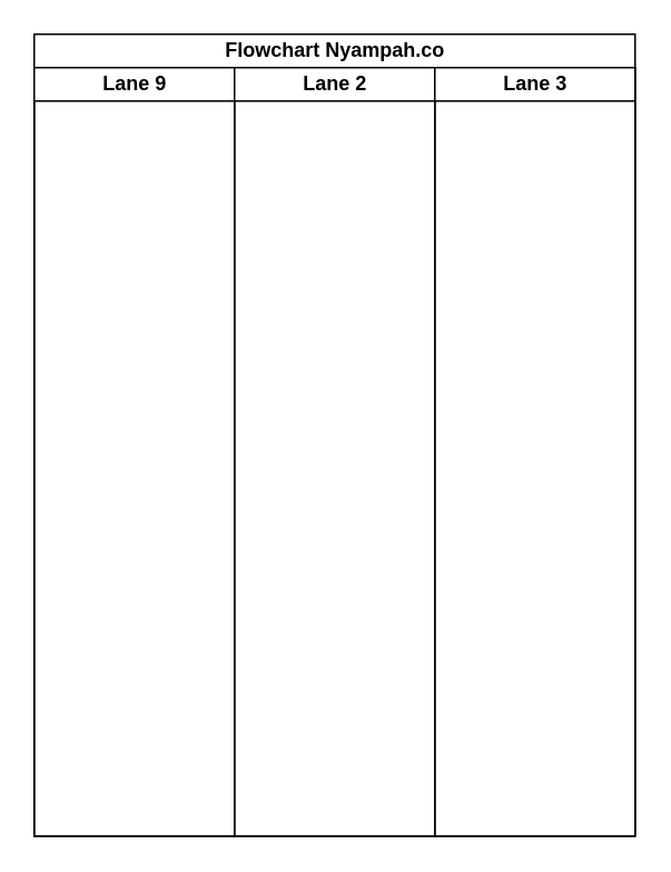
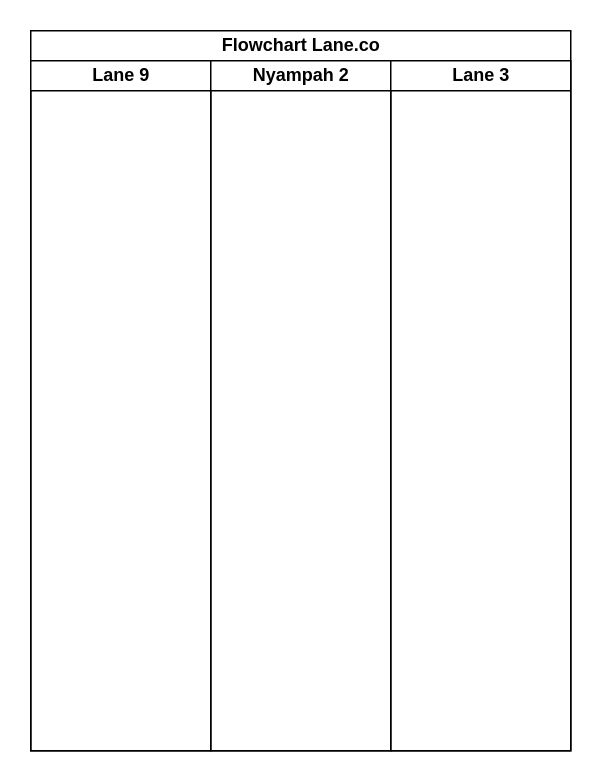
  <mxCell id="0" />
  <mxCell id="1" parent="0" />
- <mxCell id="2" value="Flowchart Nyampah.co" style="swimlane;childLayout=stackLayout;resizeParent=1;resizeParentMax=0;startSize=20;html=1;" vertex="1" parent="1"><mxGeometry x="20" y="20" width="360" height="480" as="geometry" /></mxCell>
+ <mxCell id="2" value="Flowchart Lane.co" style="swimlane;childLayout=stackLayout;resizeParent=1;resizeParentMax=0;startSize=20;html=1;" vertex="1" parent="1"><mxGeometry x="20" y="20" width="360" height="480" as="geometry" /></mxCell>
  <mxCell id="3" value="Lane 9" style="swimlane;startSize=20;html=1;" vertex="1" parent="2"><mxGeometry y="20" width="120" height="460" as="geometry" /></mxCell>
- <mxCell id="4" value="Lane 2" style="swimlane;startSize=20;html=1;" vertex="1" parent="2"><mxGeometry x="120" y="20" width="120" height="460" as="geometry" /></mxCell>
+ <mxCell id="4" value="Nyampah 2" style="swimlane;startSize=20;html=1;" vertex="1" parent="2"><mxGeometry x="120" y="20" width="120" height="460" as="geometry" /></mxCell>
  <mxCell id="5" value="Lane 3" style="swimlane;startSize=20;html=1;" vertex="1" parent="2"><mxGeometry x="240" y="20" width="120" height="460" as="geometry" /></mxCell>
